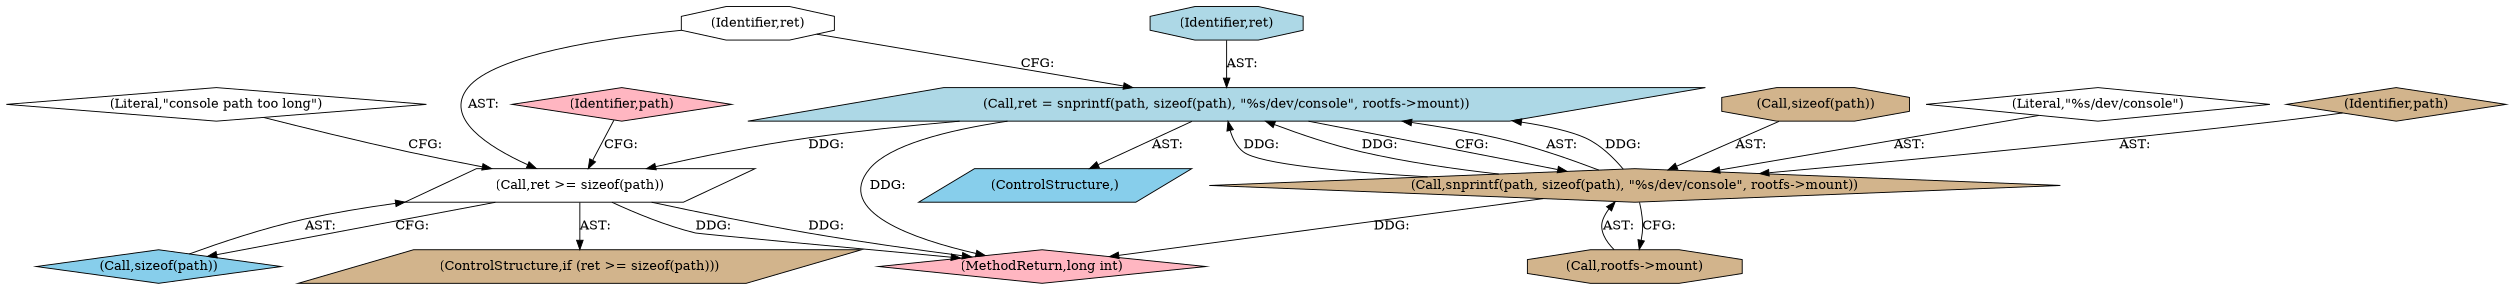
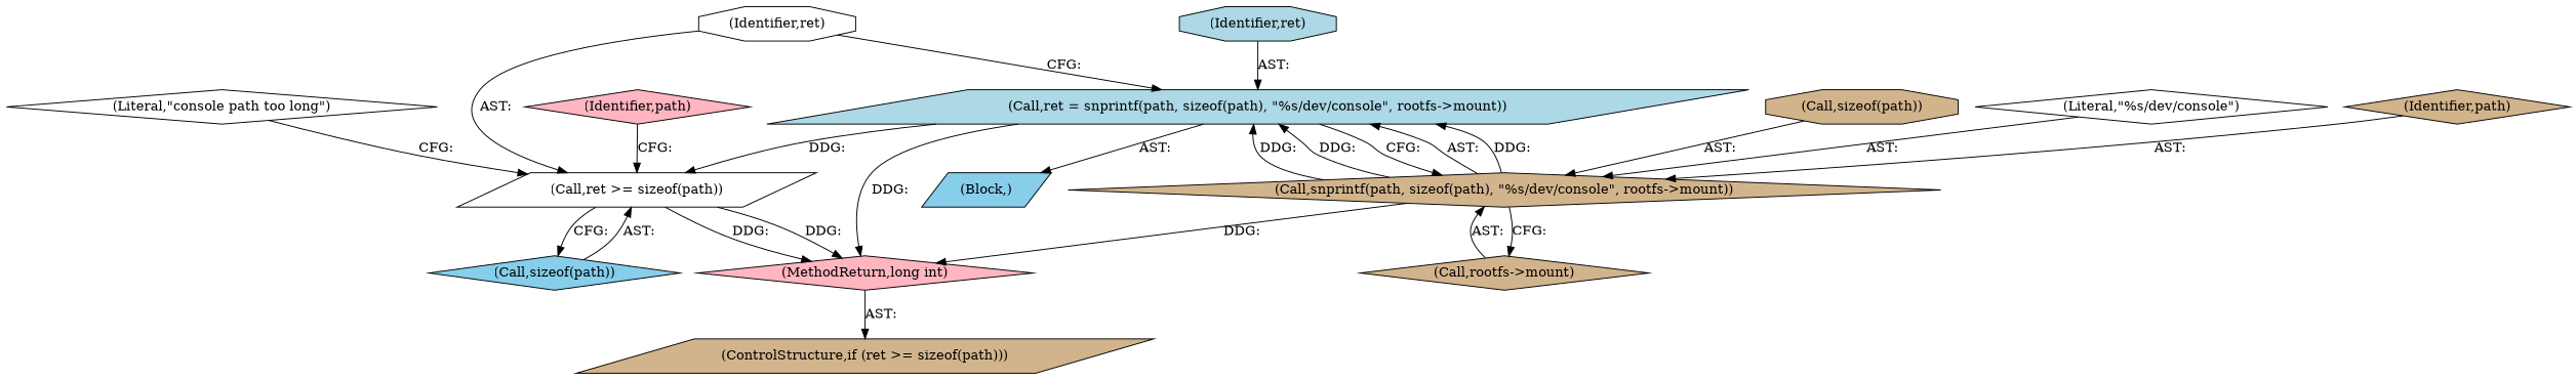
  digraph {
    node [fillcolor=tan shape=diamond style=filled]
    n1 [fillcolor=lightblue label="(Call,ret = snprintf(path, sizeof(path), \"%s/dev/console\", rootfs->mount))" shape=parallelogram]
    n2 [label="(Call,snprintf(path, sizeof(path), \"%s/dev/console\", rootfs->mount))"]
    n3 [fillcolor=white label="(Call,ret >= sizeof(path))" shape=parallelogram]
    n4 [fillcolor=lightpink label="(MethodReturn,long int)"]
-   n5 [fillcolor=skyblue label="(ControlStructure,)" shape=parallelogram]
-   n6 [label="(Call,rootfs->mount)" shape=octagon]
+   n5 [fillcolor=skyblue label="(Block,)" shape=parallelogram]
+   n6 [label="(Call,rootfs->mount)"]
    n7 [fillcolor=skyblue label="(Call,sizeof(path))"]
    n8 [label="(ControlStructure,if (ret >= sizeof(path)))" shape=parallelogram]
    n9 [label="(Call,sizeof(path))" shape=octagon]
    n10 [fillcolor=white label="(Literal,\"%s/dev/console\")"]
    n11 [fillcolor=white label="(Literal,\"console path too long\")"]
    n12 [label="(Identifier,path)"]
    n13 [fillcolor=white label="(Identifier,ret)" shape=octagon]
    n14 [fillcolor=lightblue label="(Identifier,ret)" shape=octagon]
    n15 [fillcolor=lightpink label="(Identifier,path)"]
    n1 -> n2 [label="CFG: "]
    n1 -> n3 [label="DDG: "]
    n1 -> n4 [label="DDG: "]
    n1 -> n5 [label="AST: "]
    n2 -> n1 [label="AST: "]
    n2 -> n1 [label="DDG: "]
    n2 -> n1 [label="DDG: "]
    n2 -> n1 [label="DDG: "]
    n2 -> n4 [label="DDG: "]
    n2 -> n6 [label="CFG: "]
    n3 -> n4 [label="DDG: "]
    n3 -> n4 [label="DDG: "]
    n3 -> n7 [label="CFG: "]
-   n3 -> n8 [label="AST: "]
+   n4 -> n8 [label="AST: "]
    n6 -> n2 [label="AST: "]
    n7 -> n3 [label="AST: "]
    n9 -> n2 [label="AST: "]
    n10 -> n2 [label="AST: "]
    n11 -> n3 [label="CFG: "]
    n12 -> n2 [label="AST: "]
    n13 -> n1 [label="CFG: "]
    n13 -> n3 [label="AST: "]
    n14 -> n1 [label="AST: "]
    n15 -> n3 [label="CFG: "]
  }
